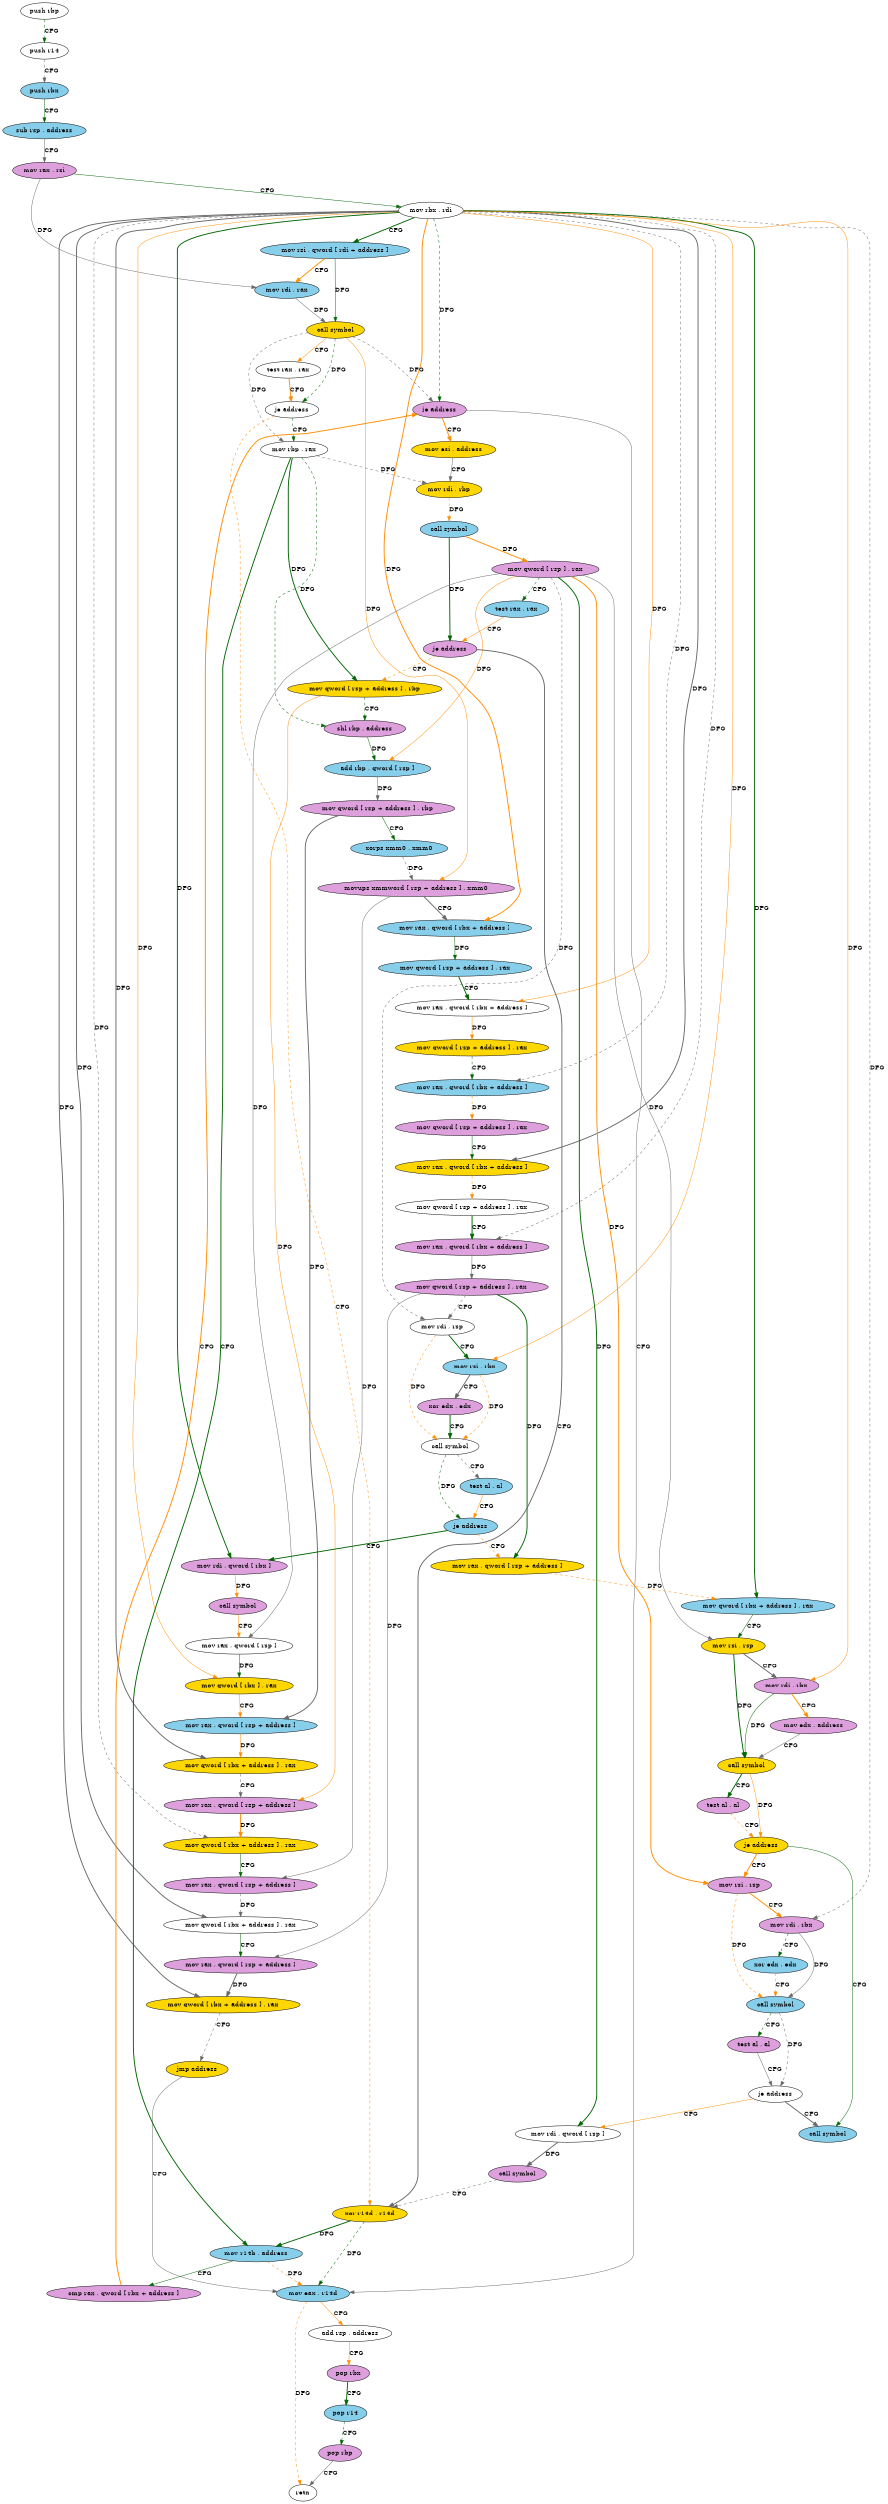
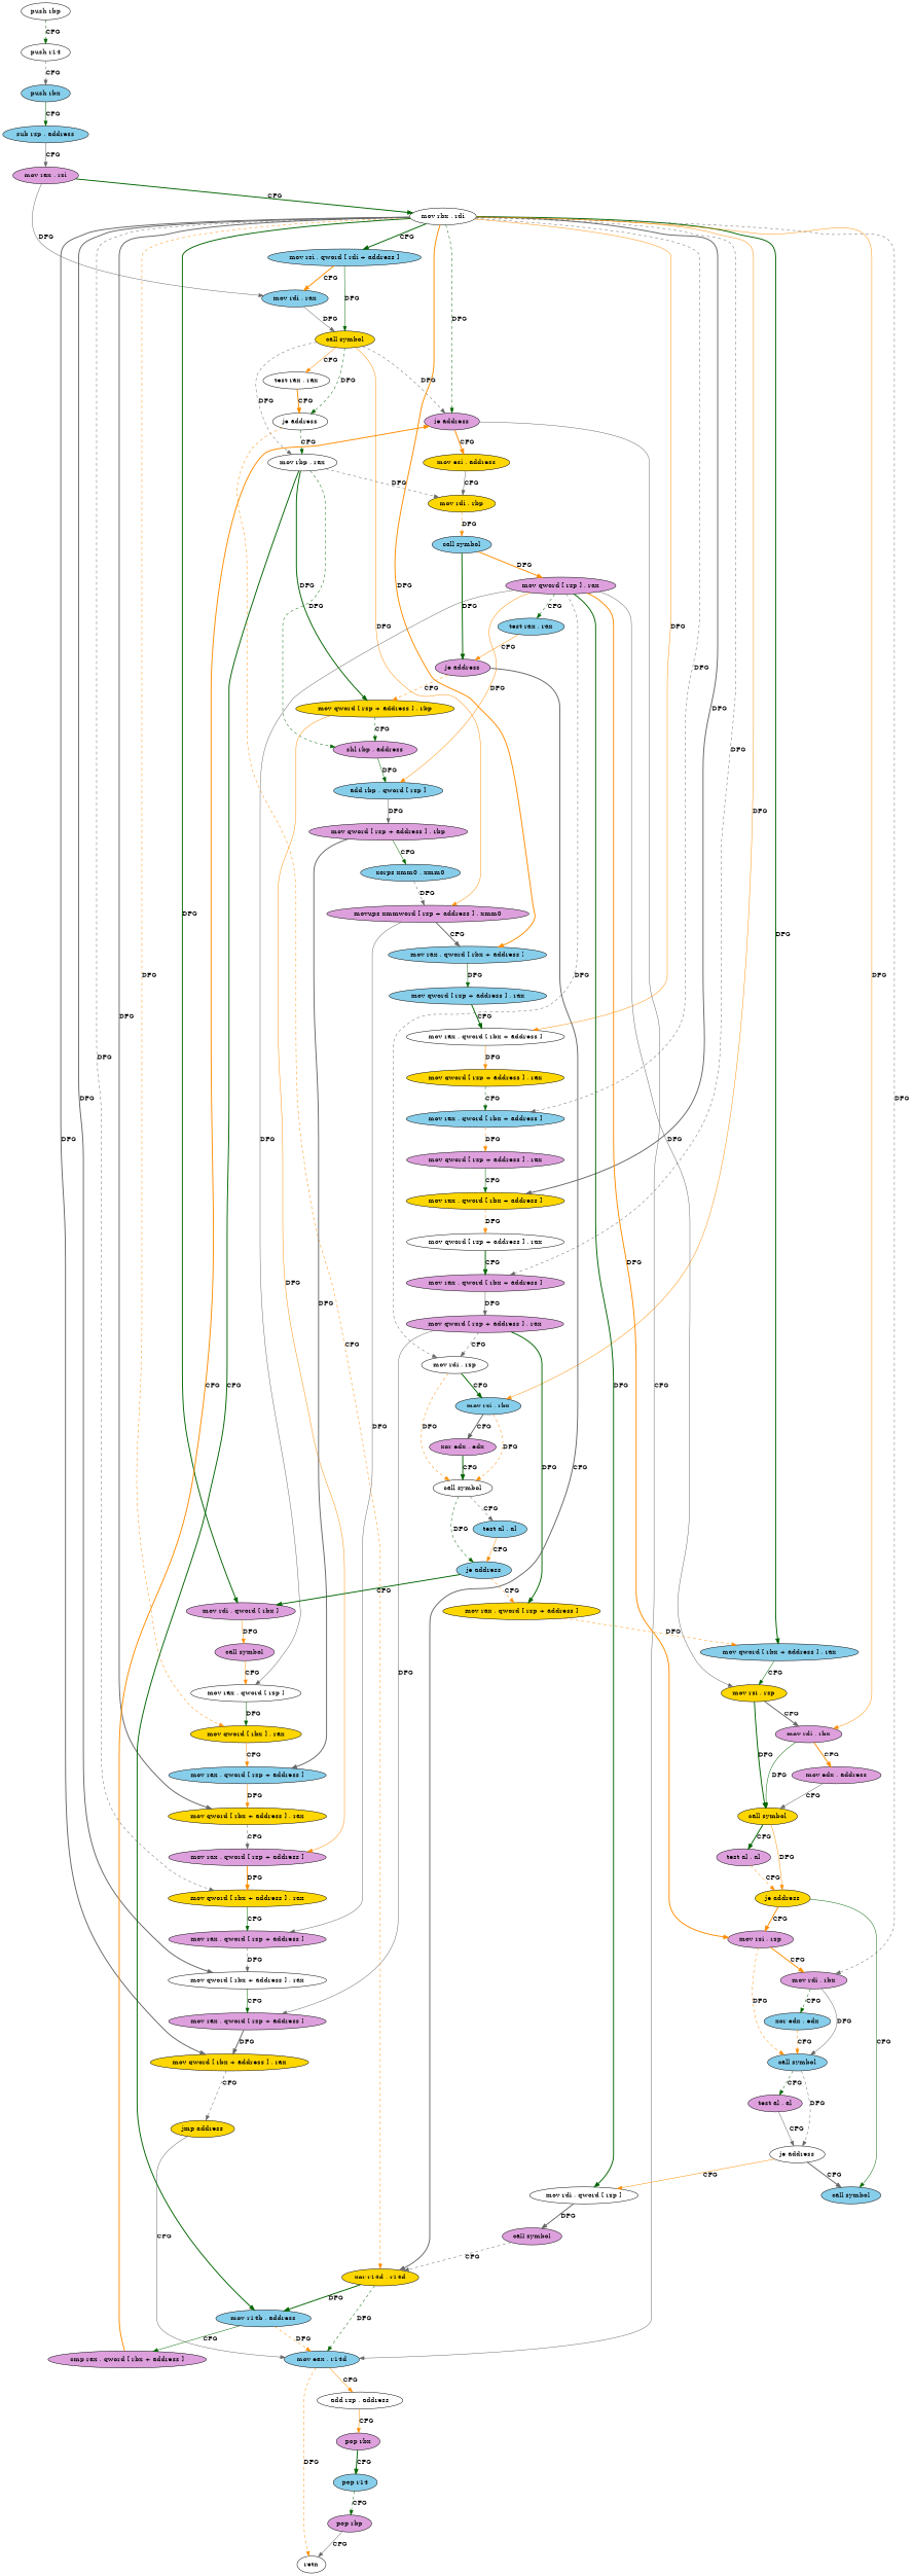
  digraph {
    node [fillcolor=plum style=filled]
    edge [color=gray40 style=solid]
    n1 [fillcolor=white label="push rbp"]
    n2 [fillcolor=white label="push r14"]
    n3 [fillcolor=skyblue label="push rbx"]
    n4 [fillcolor=skyblue label="sub rsp , address"]
    n5 [label="mov rax , rsi"]
    n6 [fillcolor=white label="mov rbx , rdi"]
    n7 [fillcolor=skyblue label="mov rdi , rax"]
    n8 [fillcolor=skyblue label="mov rsi , qword [ rdi + address ]"]
    n9 [label="je address"]
    n10 [fillcolor=skyblue label="mov rax , qword [ rbx + address ]"]
    n11 [fillcolor=white label="mov rax , qword [ rbx + address ]"]
    n12 [fillcolor=skyblue label="mov rax , qword [ rbx + address ]"]
    n13 [fillcolor=gold label="mov rax , qword [ rbx + address ]"]
    n14 [label="mov rax , qword [ rbx + address ]"]
    n15 [fillcolor=skyblue label="mov rsi , rbx"]
    n16 [label="mov rdi , qword [ rbx ]"]
    n17 [fillcolor=skyblue label="mov qword [ rbx + address ] , rax"]
    n18 [label="mov rdi , rbx"]
    n19 [fillcolor=gold label="mov qword [ rbx ] , rax"]
    n20 [fillcolor=gold label="mov qword [ rbx + address ] , rax"]
    n21 [fillcolor=gold label="mov qword [ rbx + address ] , rax"]
    n22 [fillcolor=white label="mov qword [ rbx + address ] , rax"]
    n23 [fillcolor=gold label="mov qword [ rbx + address ] , rax"]
    n24 [label="mov rdi , rbx"]
    n25 [fillcolor=gold label="call symbol"]
    n26 [fillcolor=skyblue label="mov eax , r14d"]
    n27 [fillcolor=gold label="mov esi , address"]
    n28 [fillcolor=skyblue label="mov qword [ rsp + address ] , rax"]
    n29 [fillcolor=gold label="mov qword [ rsp + address ] , rax"]
    n30 [label="mov qword [ rsp + address ] , rax"]
    n31 [fillcolor=white label="mov qword [ rsp + address ] , rax"]
    n32 [label="mov qword [ rsp + address ] , rax"]
    n33 [fillcolor=white label="call symbol"]
    n34 [label="xor edx , edx"]
    n35 [label="call symbol"]
    n36 [fillcolor=gold label="mov rsi , rsp"]
    n37 [fillcolor=gold label="call symbol"]
    n38 [label="mov edx , address"]
    n39 [fillcolor=skyblue label="mov rax , qword [ rsp + address ]"]
    n40 [label="mov rax , qword [ rsp + address ]"]
    n41 [label="mov rax , qword [ rsp + address ]"]
    n42 [label="mov rax , qword [ rsp + address ]"]
    n43 [fillcolor=gold label="jmp address"]
    n44 [fillcolor=skyblue label="call symbol"]
    n45 [fillcolor=skyblue label="xor edx , edx"]
    n46 [fillcolor=white label="test rax , rax"]
    n47 [fillcolor=white label="je address"]
    n48 [fillcolor=white label="mov rbp , rax"]
    n49 [label="movups xmmword [ rsp + address ] , xmm0"]
    n50 [fillcolor=gold label="xor r14d , r14d"]
    n51 [fillcolor=skyblue label="mov r14b , address"]
    n52 [fillcolor=gold label="mov rdi , rbp"]
    n53 [fillcolor=gold label="mov qword [ rsp + address ] , rbp"]
    n54 [label="shl rbp , address"]
    n55 [fillcolor=white label="add rsp , address"]
    n56 [fillcolor=white label=retn]
    n57 [label="cmp rax , qword [ rbx + address ]"]
    n58 [fillcolor=skyblue label="call symbol"]
    n59 [fillcolor=skyblue label="add rbp , qword [ rsp ]"]
    n60 [label="pop rbx"]
    n61 [fillcolor=skyblue label="pop r14"]
    n62 [label="pop rbp"]
    n63 [label="mov qword [ rsp ] , rax"]
    n64 [label="je address"]
    n65 [fillcolor=skyblue label="test rax , rax"]
    n66 [fillcolor=white label="mov rdi , rsp"]
    n67 [label="mov rsi , rsp"]
    n68 [fillcolor=white label="mov rax , qword [ rsp ]"]
    n69 [fillcolor=white label="mov rdi , qword [ rsp ]"]
    n70 [label="mov qword [ rsp + address ] , rbp"]
    n71 [label="call symbol"]
    n72 [fillcolor=skyblue label="xorps xmm0 , xmm0"]
    n73 [fillcolor=gold label="mov rax , qword [ rsp + address ]"]
    n74 [fillcolor=skyblue label="test al , al"]
    n75 [fillcolor=skyblue label="je address"]
    n76 [label="test al , al"]
    n77 [fillcolor=gold label="je address"]
    n78 [fillcolor=skyblue label="call symbol"]
    n79 [label="test al , al"]
    n80 [fillcolor=white label="je address"]
    n1 -> n2 [color=darkgreen label=CFG style=dashed]
    n2 -> n3 [label=CFG style=dashed]
    n3 -> n4 [color=darkgreen label=CFG]
    n4 -> n5 [label=CFG]
-   n5 -> n6 [color=darkgreen label=CFG]
+   n5 -> n6 [color=darkgreen label=CFG style=bold]
    n5 -> n7 [label=DFG]
    n6 -> n8 [color=darkgreen label=CFG style=bold]
    n6 -> n9 [color=darkgreen label=DFG style=dashed]
    n6 -> n10 [color=darkorange label=DFG style=bold]
    n6 -> n11 [color=darkorange label=DFG]
    n6 -> n12 [label=DFG style=dashed]
    n6 -> n13 [label=DFG style=bold]
    n6 -> n14 [label=DFG style=dashed]
    n6 -> n15 [color=darkorange label=DFG]
    n6 -> n16 [color=darkgreen label=DFG style=bold]
    n6 -> n17 [color=darkgreen label=DFG style=bold]
    n6 -> n18 [color=darkorange label=DFG]
-   n6 -> n19 [color=darkorange label=DFG]
+   n6 -> n19 [color=darkorange label=DFG style=dashed]
    n6 -> n20 [label=DFG style=bold]
    n6 -> n21 [label=DFG style=dashed]
    n6 -> n22 [label=DFG style=bold]
    n6 -> n23 [label=DFG style=bold]
    n6 -> n24 [label=DFG style=dashed]
    n7 -> n25 [label=DFG]
    n8 -> n7 [color=darkorange label=CFG style=bold]
    n8 -> n25 [color=darkgreen label=DFG]
    n9 -> n26 [label=CFG]
    n9 -> n27 [color=darkorange label=CFG style=bold]
    n10 -> n28 [color=darkgreen label=DFG]
    n11 -> n29 [color=darkorange label=DFG]
    n12 -> n30 [color=darkorange label=DFG style=dashed]
    n13 -> n31 [color=darkorange label=DFG style=dashed]
    n14 -> n32 [label=DFG]
    n15 -> n33 [color=darkorange label=DFG style=dashed]
    n15 -> n34 [label=CFG style=bold]
    n16 -> n35 [color=darkorange label=DFG]
    n17 -> n36 [color=darkgreen label=CFG]
    n18 -> n37 [color=darkgreen label=DFG]
    n18 -> n38 [color=darkorange label=CFG style=bold]
    n19 -> n39 [color=darkorange label=CFG]
    n20 -> n40 [label=CFG style=dashed]
    n21 -> n41 [color=darkgreen label=CFG]
    n22 -> n42 [color=darkgreen label=CFG]
    n23 -> n43 [label=CFG style=dashed]
    n24 -> n44 [label=DFG]
    n24 -> n45 [color=darkgreen label=CFG style=dashed]
    n25 -> n9 [label=DFG style=dashed]
    n25 -> n46 [color=darkorange label=CFG]
    n25 -> n47 [color=darkgreen label=DFG style=dashed]
    n25 -> n48 [label=DFG style=dashed]
    n25 -> n49 [color=darkorange label=DFG]
    n26 -> n55 [color=darkorange label=CFG]
    n26 -> n56 [color=darkorange label=DFG style=dashed]
    n27 -> n52 [label=CFG]
    n28 -> n11 [color=darkgreen label=CFG style=bold]
    n29 -> n12 [color=darkgreen label=CFG style=dashed]
    n30 -> n13 [color=darkgreen label=CFG]
    n31 -> n14 [color=darkgreen label=CFG style=bold]
    n32 -> n42 [label=DFG]
    n32 -> n66 [label=CFG style=dashed]
    n32 -> n73 [color=darkgreen label=DFG style=bold]
    n33 -> n74 [label=CFG style=dashed]
    n33 -> n75 [color=darkgreen label=DFG style=dashed]
    n34 -> n33 [color=darkgreen label=CFG style=bold]
    n35 -> n68 [color=darkorange label=CFG]
    n36 -> n18 [label=CFG style=bold]
    n36 -> n37 [color=darkgreen label=DFG style=bold]
    n37 -> n76 [color=darkgreen label=CFG style=bold]
    n37 -> n77 [color=darkorange label=DFG]
    n38 -> n37 [label=CFG]
    n39 -> n20 [color=darkorange label=DFG]
    n40 -> n21 [color=darkorange label=DFG style=bold]
    n41 -> n22 [label=DFG style=dashed]
    n42 -> n23 [label=DFG style=bold]
    n43 -> n26 [label=CFG]
    n44 -> n79 [color=darkgreen label=CFG style=dashed]
    n44 -> n80 [label=DFG style=dashed]
    n45 -> n44 [color=darkorange label=CFG style=dashed]
    n46 -> n47 [color=darkorange label=CFG style=bold]
    n47 -> n48 [color=darkgreen label=CFG style=dashed]
    n47 -> n50 [color=darkorange label=CFG style=dashed]
    n48 -> n51 [color=darkgreen label=CFG style=bold]
    n48 -> n52 [label=DFG style=dashed]
    n48 -> n53 [color=darkgreen label=DFG style=bold]
    n48 -> n54 [color=darkgreen label=DFG style=dashed]
    n49 -> n10 [label=CFG style=bold]
    n49 -> n41 [label=DFG]
    n50 -> n26 [color=darkgreen label=DFG style=dashed]
    n50 -> n51 [color=darkgreen label=DFG style=bold]
    n51 -> n26 [color=darkorange label=DFG style=dashed]
    n51 -> n57 [color=darkgreen label=CFG]
    n52 -> n58 [color=darkorange label=DFG style=dashed]
    n53 -> n40 [color=darkorange label=DFG]
    n53 -> n54 [color=darkgreen label=CFG style=dashed]
    n54 -> n59 [color=darkgreen label=DFG]
    n55 -> n60 [color=darkorange label=CFG]
    n57 -> n9 [color=darkorange label=CFG style=bold]
    n58 -> n63 [color=darkorange label=DFG style=bold]
    n58 -> n64 [color=darkgreen label=DFG style=bold]
    n59 -> n70 [label=DFG]
    n60 -> n61 [color=darkgreen label=CFG style=bold]
    n61 -> n62 [color=darkgreen label=CFG style=dashed]
    n62 -> n56 [label=CFG]
    n63 -> n36 [label=DFG]
    n63 -> n59 [color=darkorange label=DFG]
    n63 -> n65 [color=darkgreen label=CFG style=dashed]
    n63 -> n66 [label=DFG style=dashed]
    n63 -> n67 [color=darkorange label=DFG style=bold]
    n63 -> n68 [label=DFG]
    n63 -> n69 [color=darkgreen label=DFG style=bold]
    n64 -> n50 [label=CFG style=bold]
    n64 -> n53 [color=darkorange label=CFG style=dashed]
    n65 -> n64 [color=darkorange label=CFG]
    n66 -> n15 [color=darkgreen label=CFG style=bold]
    n66 -> n33 [color=darkorange label=DFG style=dashed]
    n67 -> n24 [color=darkorange label=CFG style=bold]
    n67 -> n44 [color=darkorange label=DFG style=dashed]
    n68 -> n19 [color=darkgreen label=DFG]
    n69 -> n71 [label=DFG style=bold]
    n70 -> n39 [label=DFG style=bold]
    n70 -> n72 [color=darkgreen label=CFG]
    n71 -> n50 [label=CFG style=dashed]
    n72 -> n49 [label=DFG style=dashed]
    n73 -> n17 [color=darkorange label=DFG style=dashed]
    n74 -> n75 [color=darkorange label=CFG]
    n75 -> n16 [color=darkgreen label=CFG style=bold]
    n75 -> n73 [color=darkorange label=CFG style=dashed]
    n76 -> n77 [color=darkorange label=CFG style=dashed]
    n77 -> n67 [color=darkorange label=CFG style=bold]
    n77 -> n78 [color=darkgreen label=CFG]
    n79 -> n80 [label=CFG]
    n80 -> n69 [color=darkorange label=CFG]
    n80 -> n78 [label=CFG style=bold]
  }
